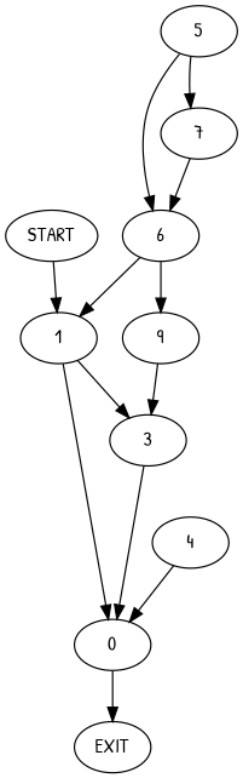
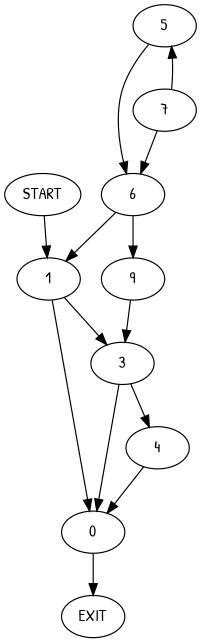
  digraph {
    fontname="Patrick Hand"
    node [fontname="Patrick Hand"]
    edge [fontname="Patrick Hand"]
    n1 [label=START]
    1
    n3 [label=0]
    3
    n5 [label=EXIT]
    4
    5
    6
    7
    9
    n1 -> 1
    1 -> n3
    1 -> 3
    n3 -> n5
    3 -> n3
+   3 -> 4
    4 -> n3
    5 -> 6
-   5 -> 7
+   7 -> 5
    6 -> 1
    6 -> 9
    7 -> 6
    9 -> 3
  }
